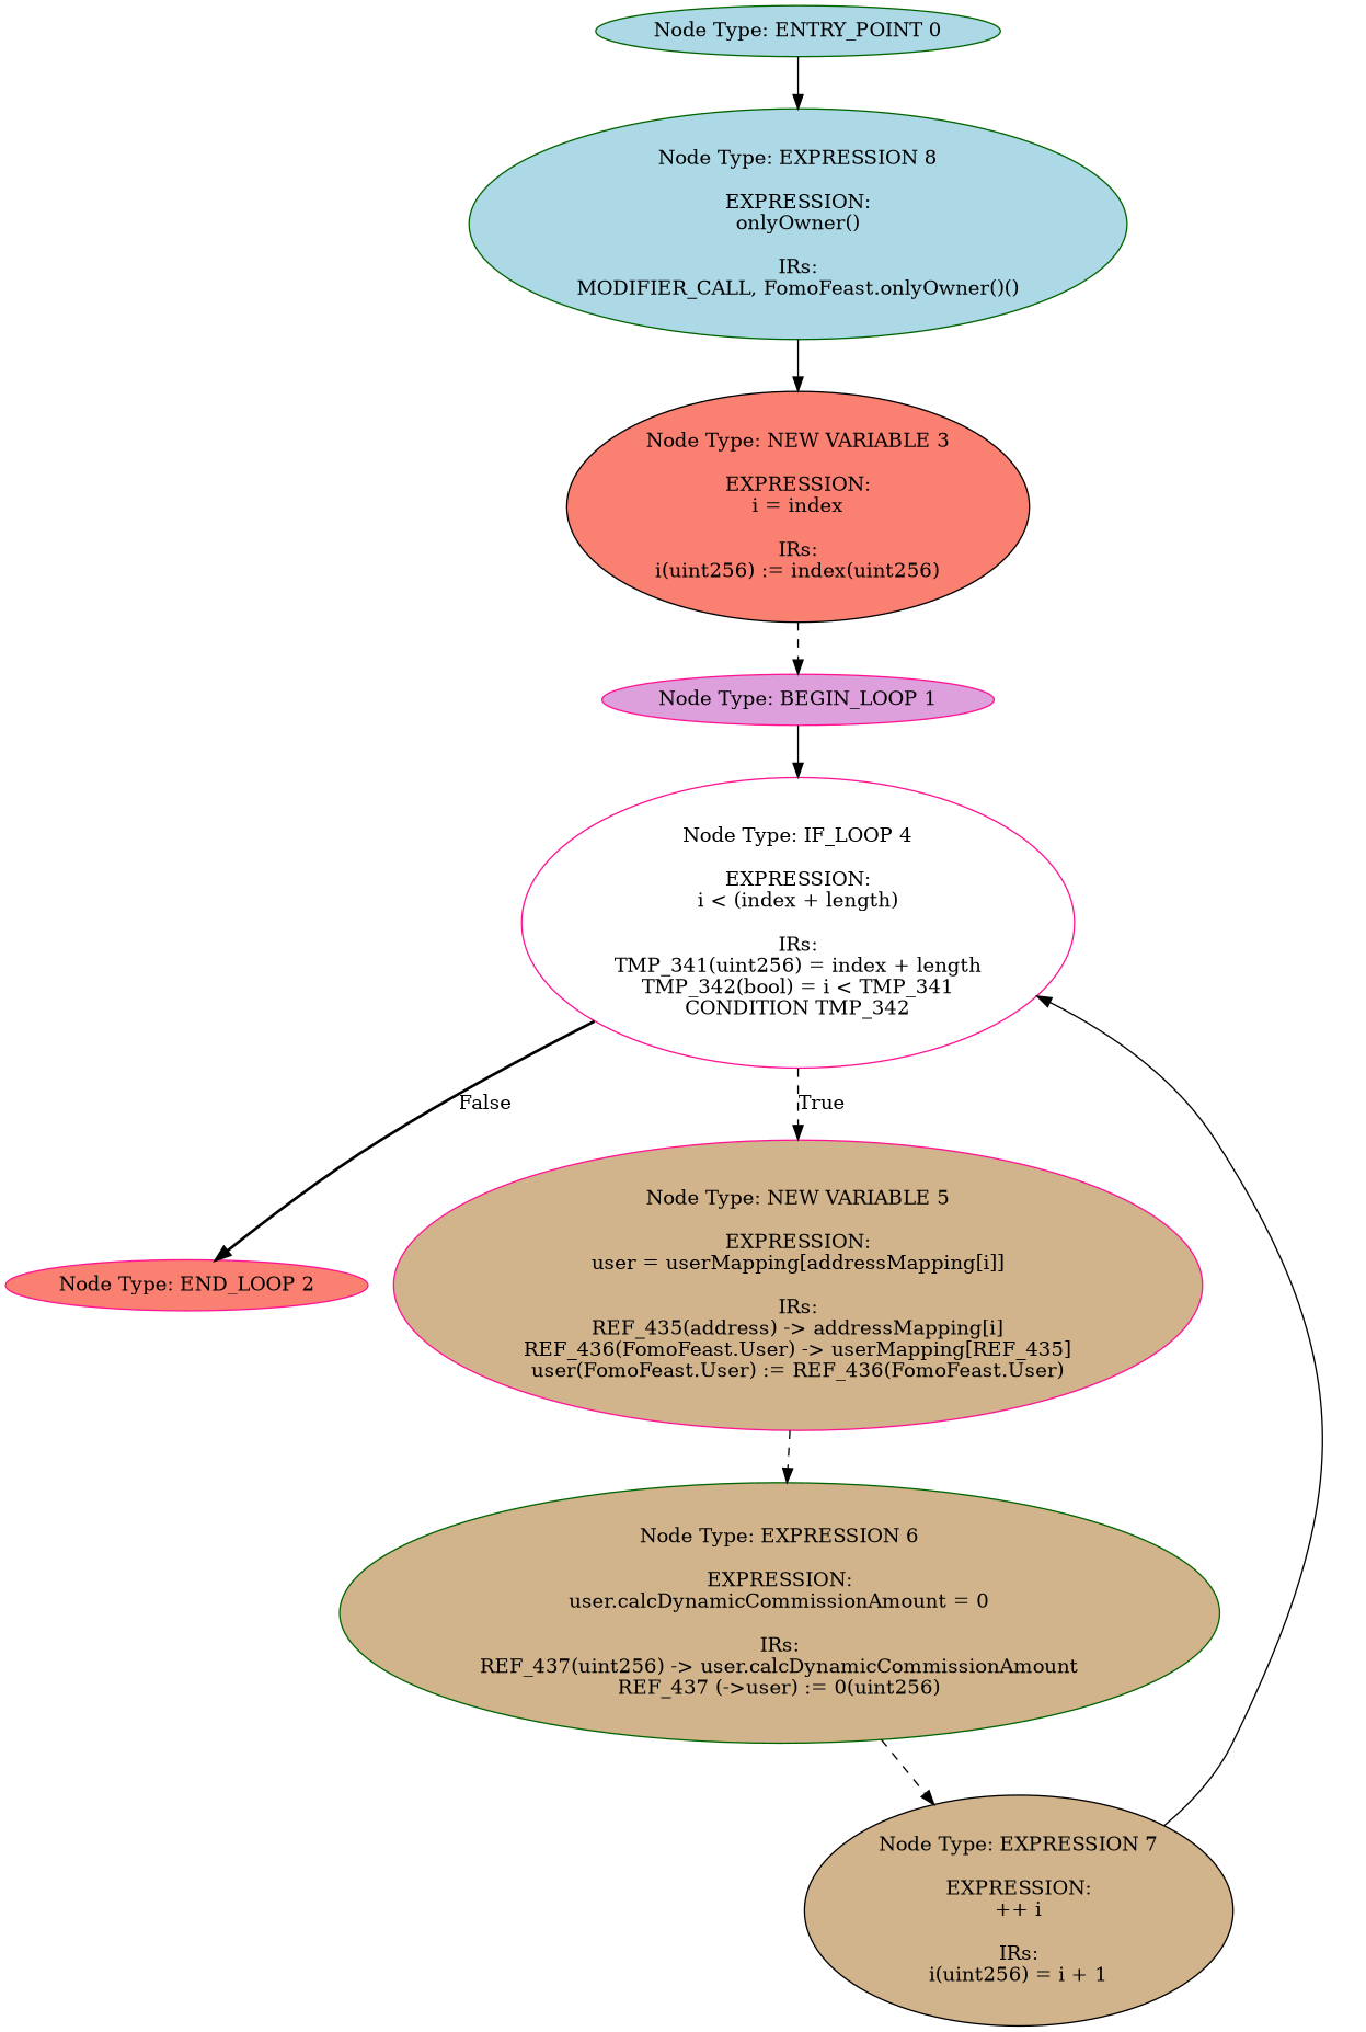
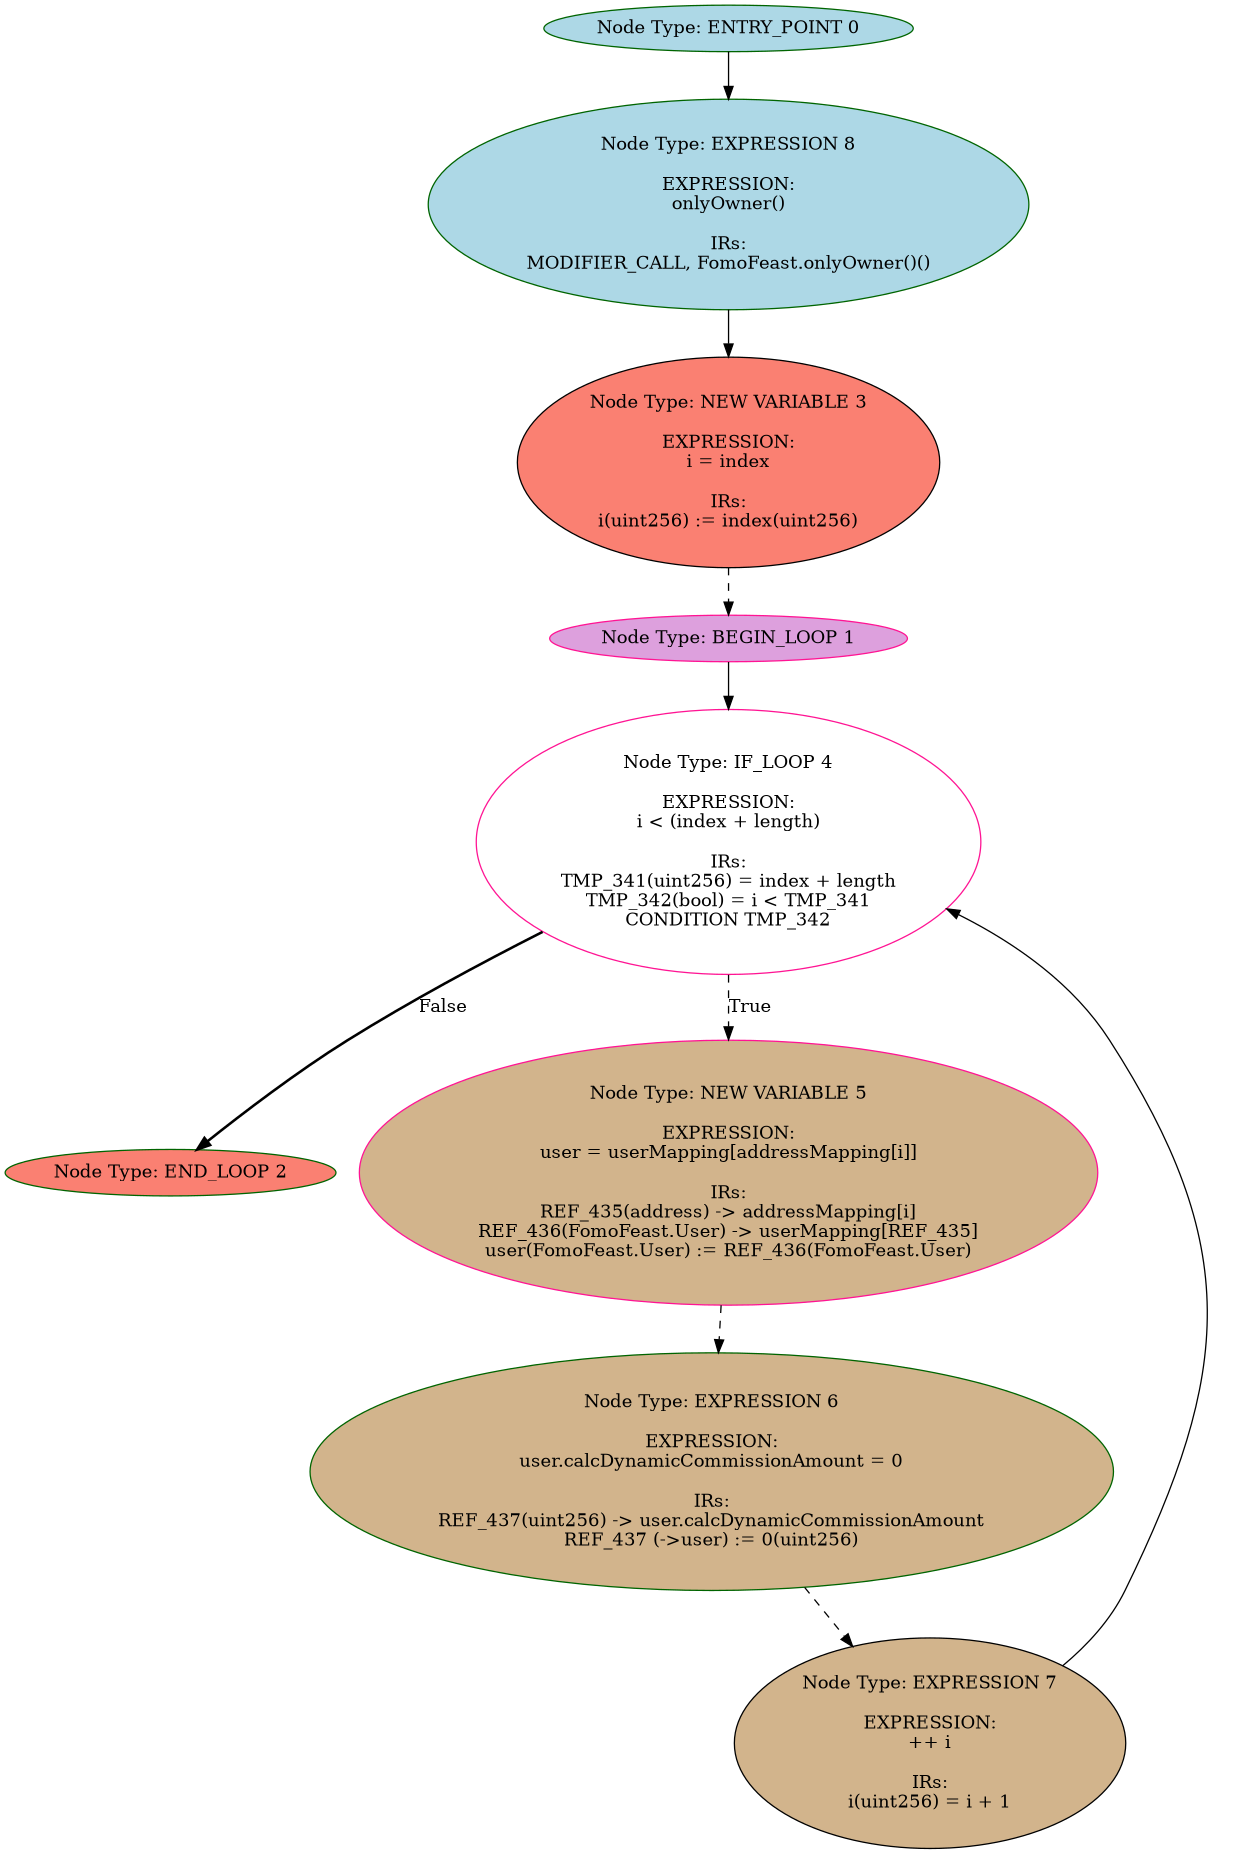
  digraph {
    node [style=filled fillcolor=tan color=darkgreen]
    edge [style=solid]
    n1 [label="Node Type: ENTRY_POINT 0\n" fillcolor=lightblue]
    n2 [label="Node Type: EXPRESSION 8\n\nEXPRESSION:\nonlyOwner()\n\nIRs:\nMODIFIER_CALL, FomoFeast.onlyOwner()()" fillcolor=lightblue]
    n3 [label="Node Type: NEW VARIABLE 3\n\nEXPRESSION:\ni = index\n\nIRs:\ni(uint256) := index(uint256)" fillcolor=salmon color=black]
    n4 [label="Node Type: BEGIN_LOOP 1\n" fillcolor=plum color=deeppink]
    n5 [label="Node Type: IF_LOOP 4\n\nEXPRESSION:\ni < (index + length)\n\nIRs:\nTMP_341(uint256) = index + length\nTMP_342(bool) = i < TMP_341\nCONDITION TMP_342" fillcolor=white color=deeppink]
-   n6 [label="Node Type: END_LOOP 2\n" fillcolor=salmon color=deeppink]
+   n6 [label="Node Type: END_LOOP 2\n" fillcolor=salmon]
    n7 [label="Node Type: NEW VARIABLE 5\n\nEXPRESSION:\nuser = userMapping[addressMapping[i]]\n\nIRs:\nREF_435(address) -> addressMapping[i]\nREF_436(FomoFeast.User) -> userMapping[REF_435]\nuser(FomoFeast.User) := REF_436(FomoFeast.User)" color=deeppink]
    n8 [label="Node Type: EXPRESSION 6\n\nEXPRESSION:\nuser.calcDynamicCommissionAmount = 0\n\nIRs:\nREF_437(uint256) -> user.calcDynamicCommissionAmount\nREF_437 (->user) := 0(uint256)"]
    n9 [label="Node Type: EXPRESSION 7\n\nEXPRESSION:\n++ i\n\nIRs:\ni(uint256) = i + 1" color=black]
    n1 -> n2
    n2 -> n3
    n3 -> n4 [style=dashed]
    n4 -> n5
    n5 -> n6 [label=False style=bold]
    n5 -> n7 [label=True style=dashed]
    n7 -> n8 [style=dashed]
    n8 -> n9 [style=dashed]
    n9 -> n5
  }
